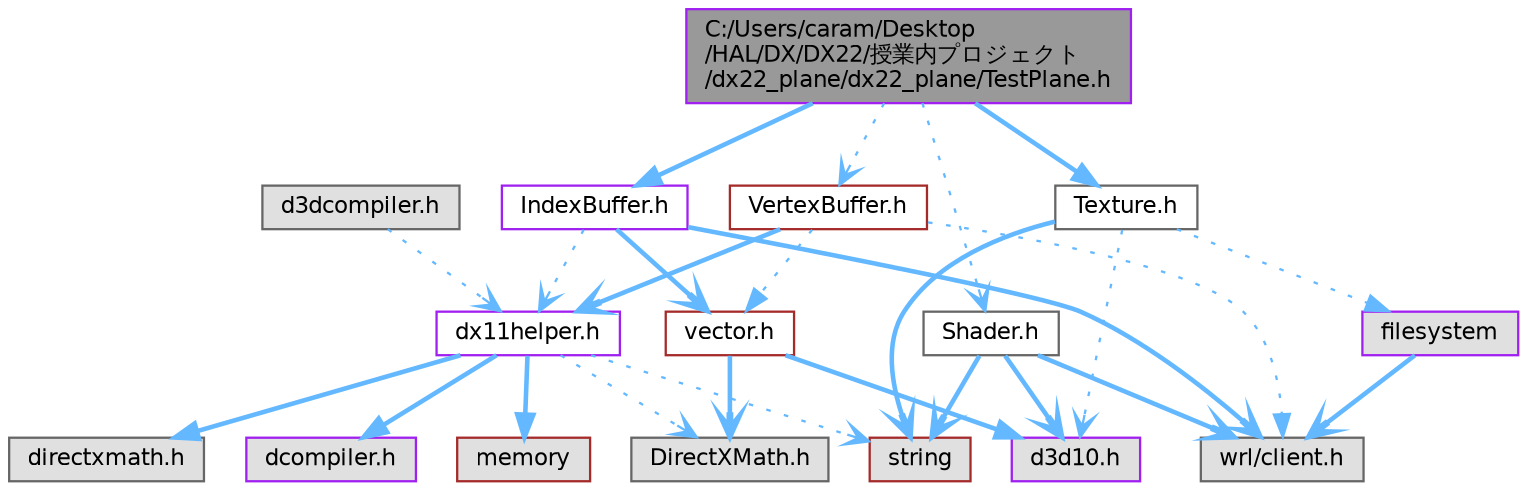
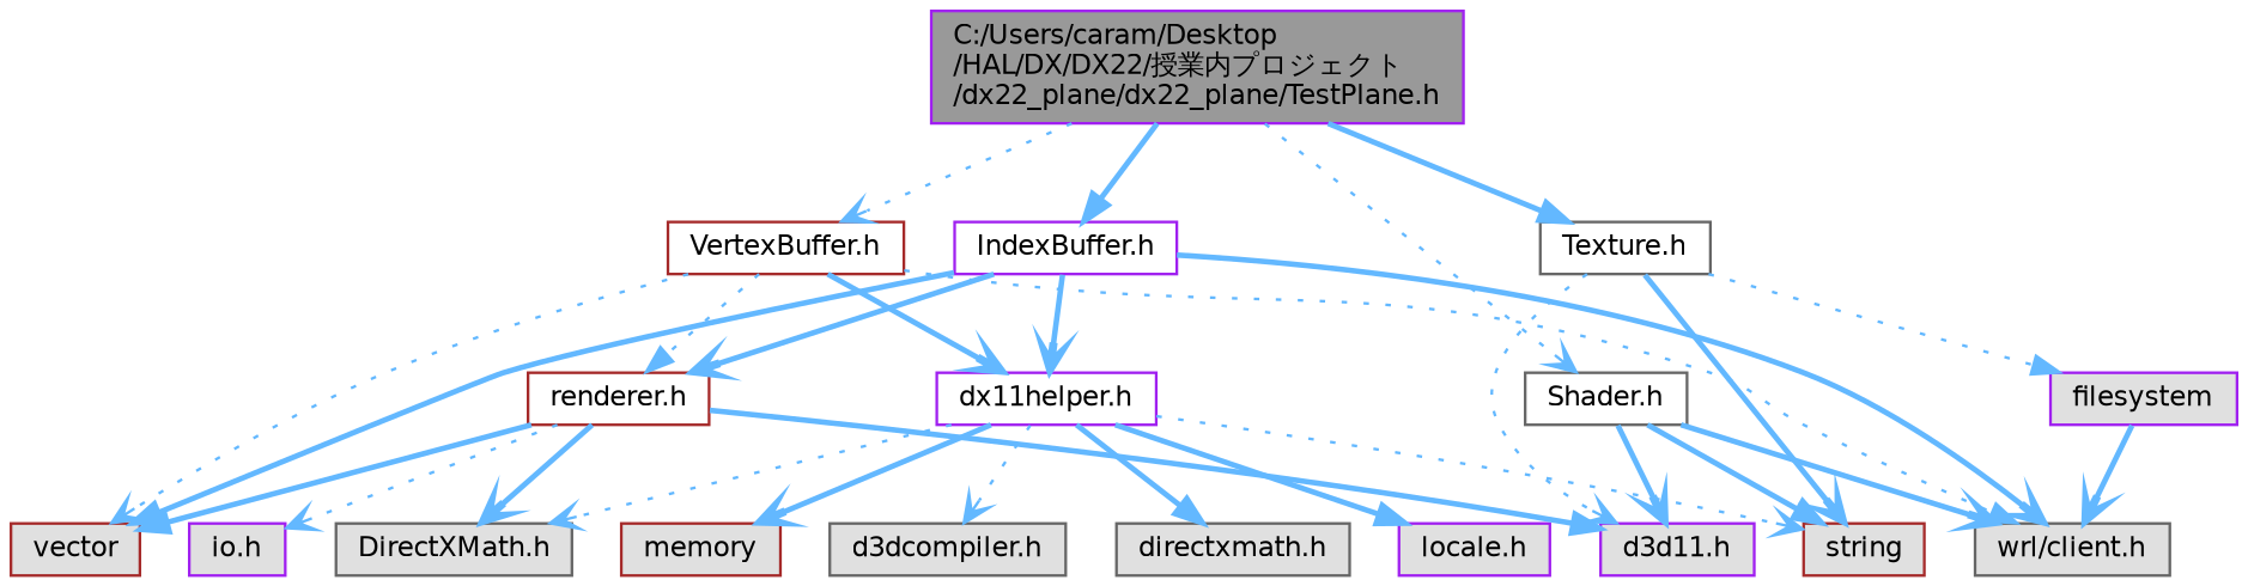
  digraph {
    node [color=purple fillcolor="#E0E0E0" fontname=Helvetica fontsize=10 shape=box style=filled]
    edge [arrowhead=vee color=steelblue1 fontname=Helvetica fontsize=10 labelfontname=Helvetica labelfontsize=10 style=bold]
    n1 [fillcolor=grey60 fontcolor=black height=0.2 label="C:/Users/caram/Desktop\l/HAL/DX/DX22/授業内プロジェクト\l/dx22_plane/dx22_plane/TestPlane.h" width=0.4]
    n2 [color=brown fillcolor=white height=0.2 label="VertexBuffer.h" width=0.4]
    n3 [fillcolor=white height=0.2 label="IndexBuffer.h" width=0.4]
    n4 [color=gray40 fillcolor=white height=0.2 label="Shader.h" width=0.4]
    n5 [color=gray40 fillcolor=white height=0.2 label="Texture.h" width=0.4]
+   n6 [color=brown height=0.2 label=vector width=0.4]
    n7 [color=gray40 height=0.2 label="wrl/client.h" width=0.4]
    n8 [fillcolor=white height=0.2 label="dx11helper.h" width=0.4]
-   n9 [color=brown fillcolor=white height=0.2 label="vector.h" width=0.4]
-   n10 [height=0.2 label="d3d10.h" width=0.4]
+   n9 [color=brown fillcolor=white height=0.2 label="renderer.h" width=0.4]
+   n10 [height=0.2 label="d3d11.h" width=0.4]
    n11 [color=brown height=0.2 label=string width=0.4]
    n12 [height=0.2 label=filesystem width=0.4]
    n13 [color=gray40 height=0.2 label="d3dcompiler.h" width=0.4]
    n14 [color=gray40 height=0.2 label="directxmath.h" width=0.4]
-   n15 [height=0.2 label="dcompiler.h" width=0.4]
+   n15 [height=0.2 label="locale.h" width=0.4]
    n16 [color=gray40 height=0.2 label="DirectXMath.h" width=0.4]
    n17 [color=brown height=0.2 label=memory width=0.4]
+   n18 [height=0.2 label="io.h" width=0.4]
    n1 -> n2 [style=dotted]
    n1 -> n3 [arrowhead=normal]
    n1 -> n4 [style=dotted]
    n1 -> n5 [arrowhead=normal]
+   n2 -> n6 [style=dotted]
    n2 -> n7 [arrowhead=normal style=dotted]
    n2 -> n8
    n2 -> n9 [arrowhead=normal style=dotted]
+   n3 -> n6 [arrowhead=normal]
    n3 -> n7
-   n3 -> n8 [style=dotted]
+   n3 -> n8
    n3 -> n9
    n4 -> n7
    n4 -> n10
-   n4 -> n11
+   n4 -> n11 [arrowhead=normal]
    n5 -> n10 [style=dotted]
    n5 -> n11
    n5 -> n12 [arrowhead=normal style=dotted]
    n8 -> n11 [style=dotted]
-   n13 -> n8 [style=dotted]
+   n8 -> n13 [style=dotted]
    n8 -> n14 [arrowhead=normal]
    n8 -> n15 [arrowhead=normal]
    n8 -> n16 [style=dotted]
-   n8 -> n17 [arrowhead=normal]
+   n8 -> n17
+   n9 -> n6 [arrowhead=normal]
    n9 -> n10 [arrowhead=normal]
    n9 -> n16
+   n9 -> n18 [style=dotted]
    n12 -> n7
  }
